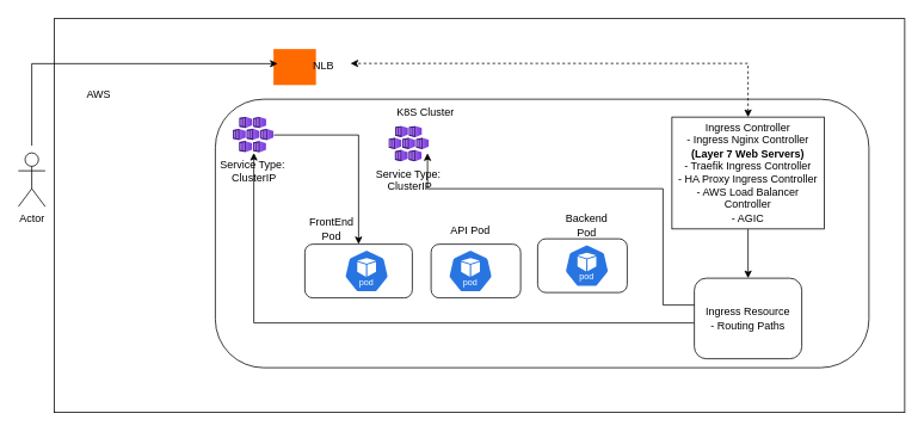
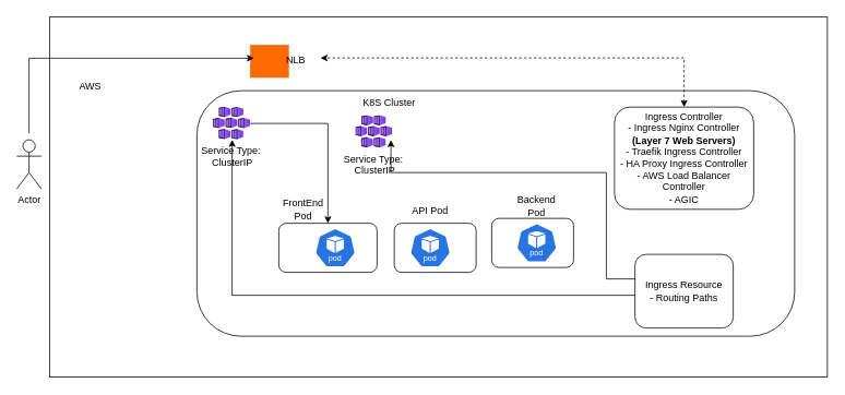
  <mxCell id="0" />
  <mxCell id="1" parent="0" />
  <mxCell id="2" value="" style="rounded=0;whiteSpace=wrap;html=1;" vertex="1" parent="1"><mxGeometry x="60" y="20" width="950" height="440" as="geometry" /></mxCell>
  <mxCell id="3" value="" style="rounded=1;whiteSpace=wrap;html=1;arcSize=18;" vertex="1" parent="1"><mxGeometry x="240" y="110" width="730" height="300" as="geometry" /></mxCell>
  <mxCell id="4" value="" style="rounded=1;whiteSpace=wrap;html=1;" vertex="1" parent="1"><mxGeometry x="600" y="266" width="100" height="60" as="geometry" /></mxCell>
  <mxCell id="5" value="" style="rounded=1;whiteSpace=wrap;html=1;" vertex="1" parent="1"><mxGeometry x="481" y="272" width="100" height="60" as="geometry" /></mxCell>
  <mxCell id="6" value="" style="rounded=1;whiteSpace=wrap;html=1;" vertex="1" parent="1"><mxGeometry x="340" y="272" width="120" height="60" as="geometry" /></mxCell>
  <mxCell id="7" value="K8S Cl&lt;span style=&quot;background-color: transparent; color: light-dark(rgb(0, 0, 0), rgb(255, 255, 255));&quot;&gt;uster&lt;/span&gt;" style="text;html=1;align=center;verticalAlign=middle;whiteSpace=wrap;rounded=0;" vertex="1" parent="1"><mxGeometry x="415" y="110.2" width="120" height="30" as="geometry" /></mxCell>
  <mxCell id="8" value="" style="aspect=fixed;sketch=0;html=1;dashed=0;whitespace=wrap;verticalLabelPosition=bottom;verticalAlign=top;fillColor=#2875E2;strokeColor=#ffffff;points=[[0.005,0.63,0],[0.1,0.2,0],[0.9,0.2,0],[0.5,0,0],[0.995,0.63,0],[0.72,0.99,0],[0.5,1,0],[0.28,0.99,0]];shape=mxgraph.kubernetes.icon2;kubernetesLabel=1;prIcon=pod" vertex="1" parent="1"><mxGeometry x="384" y="278" width="50" height="48" as="geometry" /></mxCell>
  <mxCell id="9" value="" style="aspect=fixed;sketch=0;html=1;dashed=0;whitespace=wrap;verticalLabelPosition=bottom;verticalAlign=top;fillColor=#2875E2;strokeColor=#ffffff;points=[[0.005,0.63,0],[0.1,0.2,0],[0.9,0.2,0],[0.5,0,0],[0.995,0.63,0],[0.72,0.99,0],[0.5,1,0],[0.28,0.99,0]];shape=mxgraph.kubernetes.icon2;kubernetesLabel=1;prIcon=pod" vertex="1" parent="1"><mxGeometry x="500" y="278" width="50" height="48" as="geometry" /></mxCell>
  <mxCell id="10" value="" style="aspect=fixed;sketch=0;html=1;dashed=0;whitespace=wrap;verticalLabelPosition=bottom;verticalAlign=top;fillColor=#2875E2;strokeColor=#ffffff;points=[[0.005,0.63,0],[0.1,0.2,0],[0.9,0.2,0],[0.5,0,0],[0.995,0.63,0],[0.72,0.99,0],[0.5,1,0],[0.28,0.99,0]];shape=mxgraph.kubernetes.icon2;kubernetesLabel=1;prIcon=pod" vertex="1" parent="1"><mxGeometry x="630" y="272" width="50" height="48" as="geometry" /></mxCell>
  <mxCell id="11" style="edgeStyle=orthogonalEdgeStyle;rounded=0;orthogonalLoop=1;jettySize=auto;html=1;" edge="1" parent="1" source="12" target="6"><mxGeometry relative="1" as="geometry" /></mxCell>
  <mxCell id="12" value="&lt;div&gt;Service Type:&amp;nbsp;&lt;/div&gt;&lt;div&gt;ClusterIP&lt;/div&gt;" style="image;aspect=fixed;html=1;points=[];align=center;fontSize=12;image=img/lib/azure2/containers/Kubernetes_Services.svg;" vertex="1" parent="1"><mxGeometry x="260" y="130" width="45.33" height="40" as="geometry" /></mxCell>
  <mxCell id="13" value="FrontEnd Pod" style="text;html=1;align=center;verticalAlign=middle;whiteSpace=wrap;rounded=0;" vertex="1" parent="1"><mxGeometry x="340" y="240" width="60" height="30" as="geometry" /></mxCell>
  <mxCell id="14" value="Actor" style="shape=umlActor;verticalLabelPosition=bottom;verticalAlign=top;html=1;outlineConnect=0;" vertex="1" parent="1"><mxGeometry x="20" y="170" width="30" height="60" as="geometry" /></mxCell>
  <mxCell id="15" value="AWS" style="text;html=1;align=center;verticalAlign=middle;whiteSpace=wrap;rounded=0;" vertex="1" parent="1"><mxGeometry x="80" y="90" width="60" height="30" as="geometry" /></mxCell>
  <mxCell id="16" value="API Pod" style="text;html=1;align=center;verticalAlign=middle;whiteSpace=wrap;rounded=0;" vertex="1" parent="1"><mxGeometry x="495" y="242" width="60" height="30" as="geometry" /></mxCell>
  <mxCell id="17" value="Backend Pod" style="text;html=1;align=center;verticalAlign=middle;whiteSpace=wrap;rounded=0;" vertex="1" parent="1"><mxGeometry x="625" y="236" width="60" height="30" as="geometry" /></mxCell>
  <mxCell id="18" value="&lt;div&gt;Service Type:&amp;nbsp;&lt;/div&gt;&lt;div&gt;ClusterIP&lt;/div&gt;" style="image;aspect=fixed;html=1;points=[];align=center;fontSize=12;image=img/lib/azure2/containers/Kubernetes_Services.svg;" vertex="1" parent="1"><mxGeometry x="434" y="140.2" width="45.11" height="39.8" as="geometry" /></mxCell>
  <mxCell id="19" value="" style="points=[];aspect=fixed;html=1;align=center;shadow=0;dashed=0;fillColor=#FF6A00;strokeColor=none;shape=mxgraph.alibaba_cloud.alb_application_load_balancer_01;" vertex="1" parent="1"><mxGeometry x="305" y="54" width="47.4" height="40.2" as="geometry" /></mxCell>
  <mxCell id="20" value="NLB" style="text;html=1;align=center;verticalAlign=middle;whiteSpace=wrap;rounded=0;" vertex="1" parent="1"><mxGeometry x="331" y="58" width="60" height="30" as="geometry" /></mxCell>
  <mxCell id="21" style="edgeStyle=orthogonalEdgeStyle;rounded=0;orthogonalLoop=1;jettySize=auto;html=1;startArrow=classic;startFill=1;dashed=1;" edge="1" parent="1" source="23" target="20"><mxGeometry relative="1" as="geometry"><Array as="points"><mxPoint x="835" y="70" /></Array></mxGeometry></mxCell>
- <mxCell id="22" style="edgeStyle=orthogonalEdgeStyle;rounded=0;orthogonalLoop=1;jettySize=auto;html=1;entryX=0.5;entryY=0;entryDx=0;entryDy=0;" edge="1" parent="1" source="23" target="25"><mxGeometry relative="1" as="geometry" /></mxCell>
- <mxCell id="23" value="Ingress Controller&lt;div&gt;- Ingress Nginx Controller &lt;b&gt;(Layer 7 Web Servers)&lt;/b&gt;&lt;/div&gt;&lt;div&gt;- Traefik Ingress Controller&lt;/div&gt;&lt;div&gt;- HA Proxy Ingress Controller&lt;/div&gt;&lt;div&gt;- AWS Load Balancer Controller&lt;/div&gt;&lt;div&gt;- AGIC&lt;/div&gt;" style="rounded=0;whiteSpace=wrap;html=1;" vertex="1" parent="1"><mxGeometry x="750" y="130" width="170" height="124.95" as="geometry" /></mxCell>
+ <mxCell id="23" value="Ingress Controller&lt;div&gt;- Ingress Nginx Controller &lt;b&gt;(Layer 7 Web Servers)&lt;/b&gt;&lt;/div&gt;&lt;div&gt;- Traefik Ingress Controller&lt;/div&gt;&lt;div&gt;- HA Proxy Ingress Controller&lt;/div&gt;&lt;div&gt;- AWS Load Balancer Controller&lt;/div&gt;&lt;div&gt;- AGIC&lt;/div&gt;" style="whiteSpace=wrap;html=1;rounded=1;" vertex="1" parent="1"><mxGeometry x="750" y="130" width="170" height="124.95" as="geometry" /></mxCell>
  <mxCell id="24" style="edgeStyle=orthogonalEdgeStyle;rounded=0;orthogonalLoop=1;jettySize=auto;html=1;" edge="1" parent="1" source="25" target="12"><mxGeometry relative="1" as="geometry"><Array as="points"><mxPoint x="283" y="360" /></Array></mxGeometry></mxCell>
  <mxCell id="25" value="Ingress Resource&lt;div&gt;- Routing Paths&lt;/div&gt;" style="rounded=1;whiteSpace=wrap;html=1;" vertex="1" parent="1"><mxGeometry x="775" y="310" width="120" height="90" as="geometry" /></mxCell>
  <mxCell id="26" style="edgeStyle=orthogonalEdgeStyle;rounded=0;orthogonalLoop=1;jettySize=auto;html=1;entryX=0.267;entryY=0.605;entryDx=0;entryDy=0;entryPerimeter=0;" edge="1" parent="1"><mxGeometry relative="1" as="geometry"><mxPoint x="35" y="162" as="sourcePoint" /><mxPoint x="309.656" y="70.321" as="targetPoint" /><Array as="points"><mxPoint x="35" y="70" /></Array></mxGeometry></mxCell>
  <mxCell id="27" style="edgeStyle=orthogonalEdgeStyle;rounded=0;orthogonalLoop=1;jettySize=auto;html=1;entryX=0.953;entryY=0.757;entryDx=0;entryDy=0;entryPerimeter=0;" edge="1" parent="1" source="25" target="18"><mxGeometry relative="1" as="geometry"><Array as="points"><mxPoint x="740" y="340" /><mxPoint x="740" y="210" /><mxPoint x="477" y="210" /></Array></mxGeometry></mxCell>
